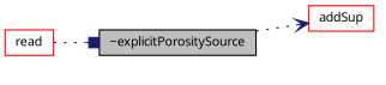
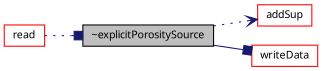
  digraph {
    fontname="Noto Sans"
    rankdir=LR
    node [color=red fontname="Noto Sans" fontsize=10 shape=record]
    edge [arrowhead=box color=midnightblue fontname="Noto Sans" fontsize=10 labelfontname=FreeSans labelfontsize=10 style=dotted]
    n1 [color=black fillcolor=grey75 fontcolor=black height=0.2 label="~explicitPorositySource" style=filled width=0.4]
    n2 [height=0.2 label=addSup width=0.4]
+   n3 [height=0.2 label=writeData width=0.4]
    n4 [height=0.2 label=read width=0.4]
    n1 -> n2 [arrowhead=vee]
+   n1 -> n3 [style=solid]
    n4 -> n1
  }
